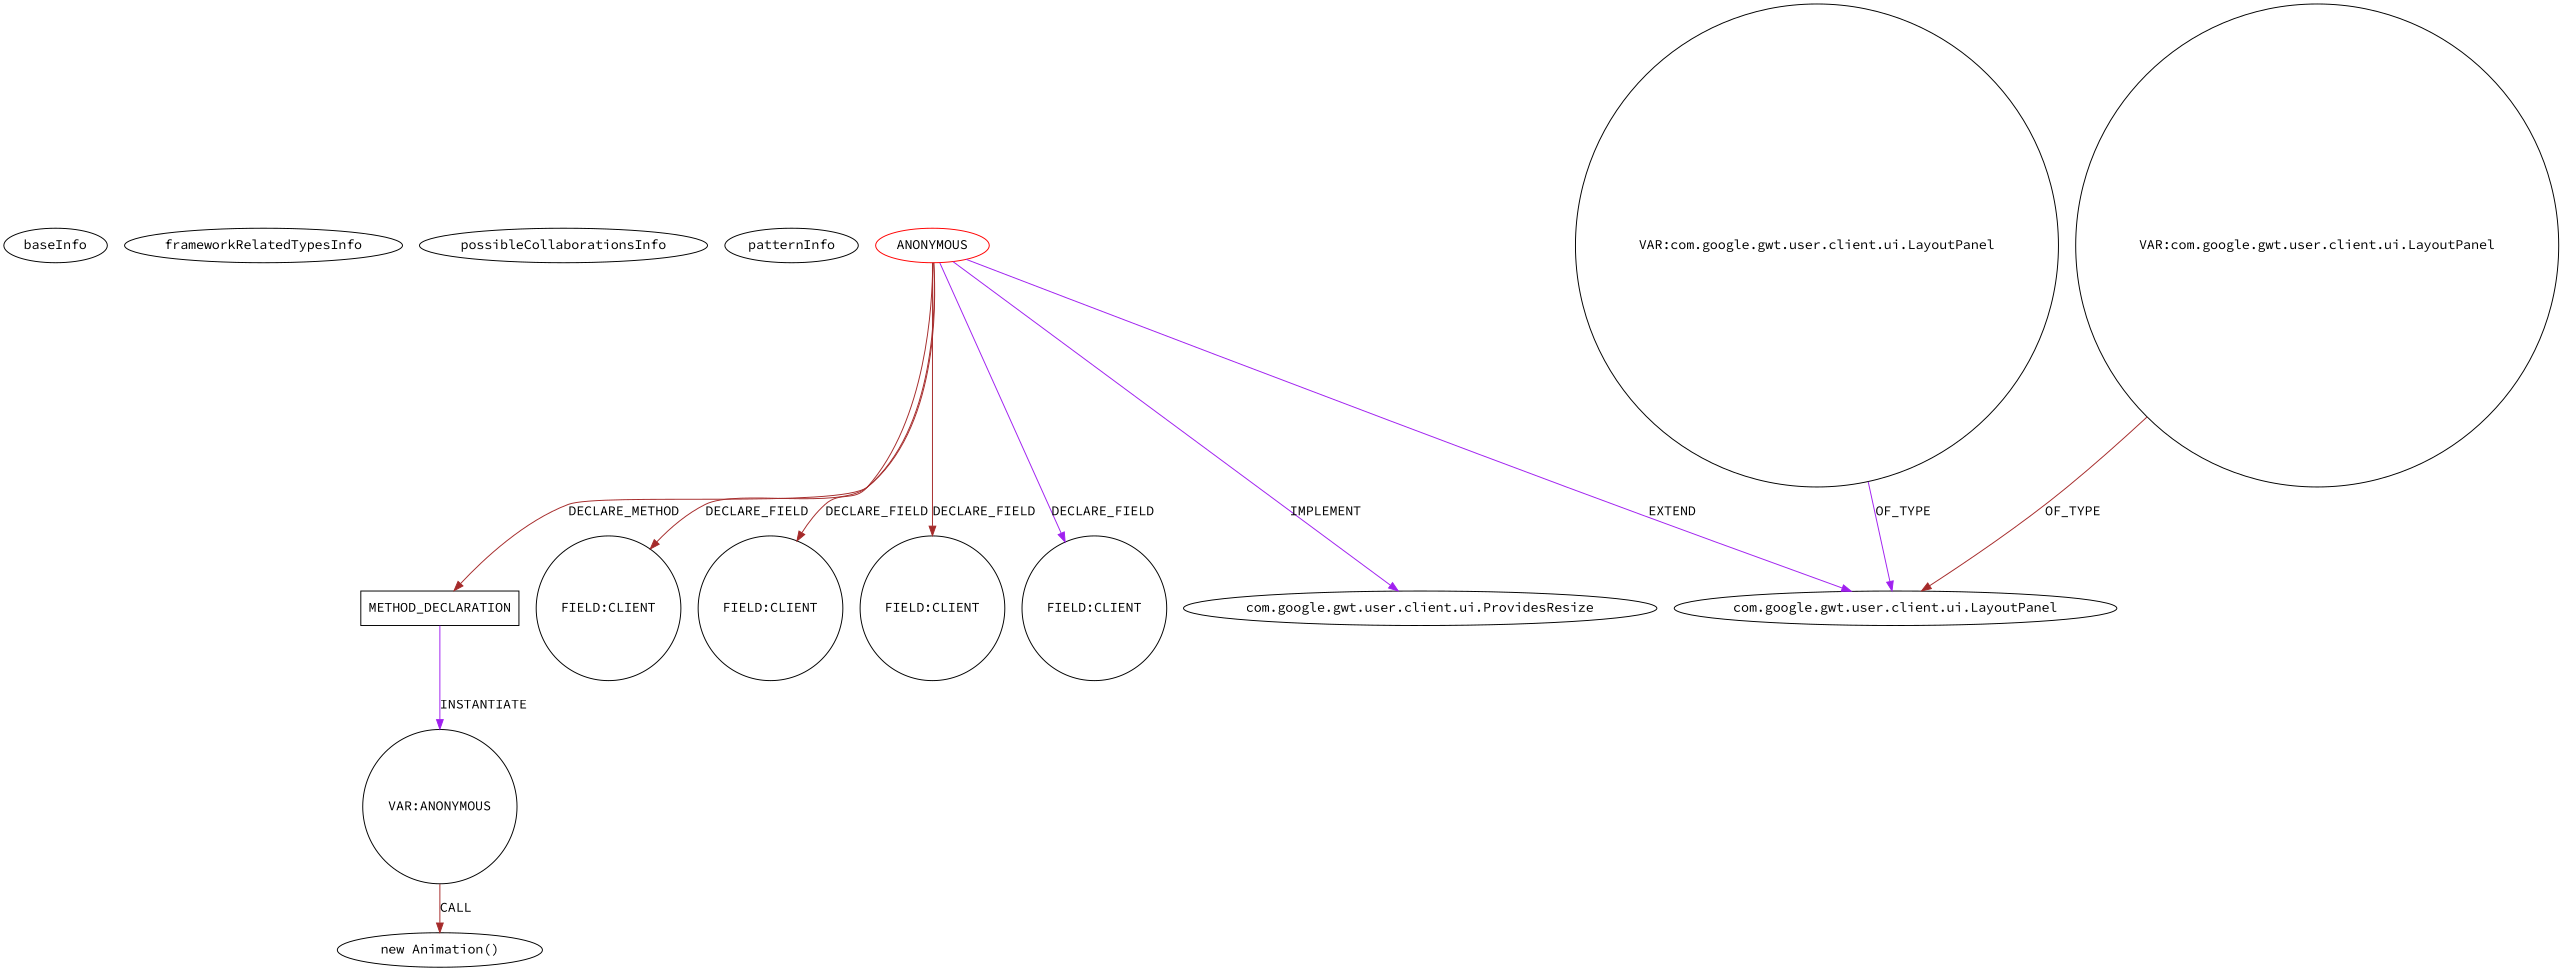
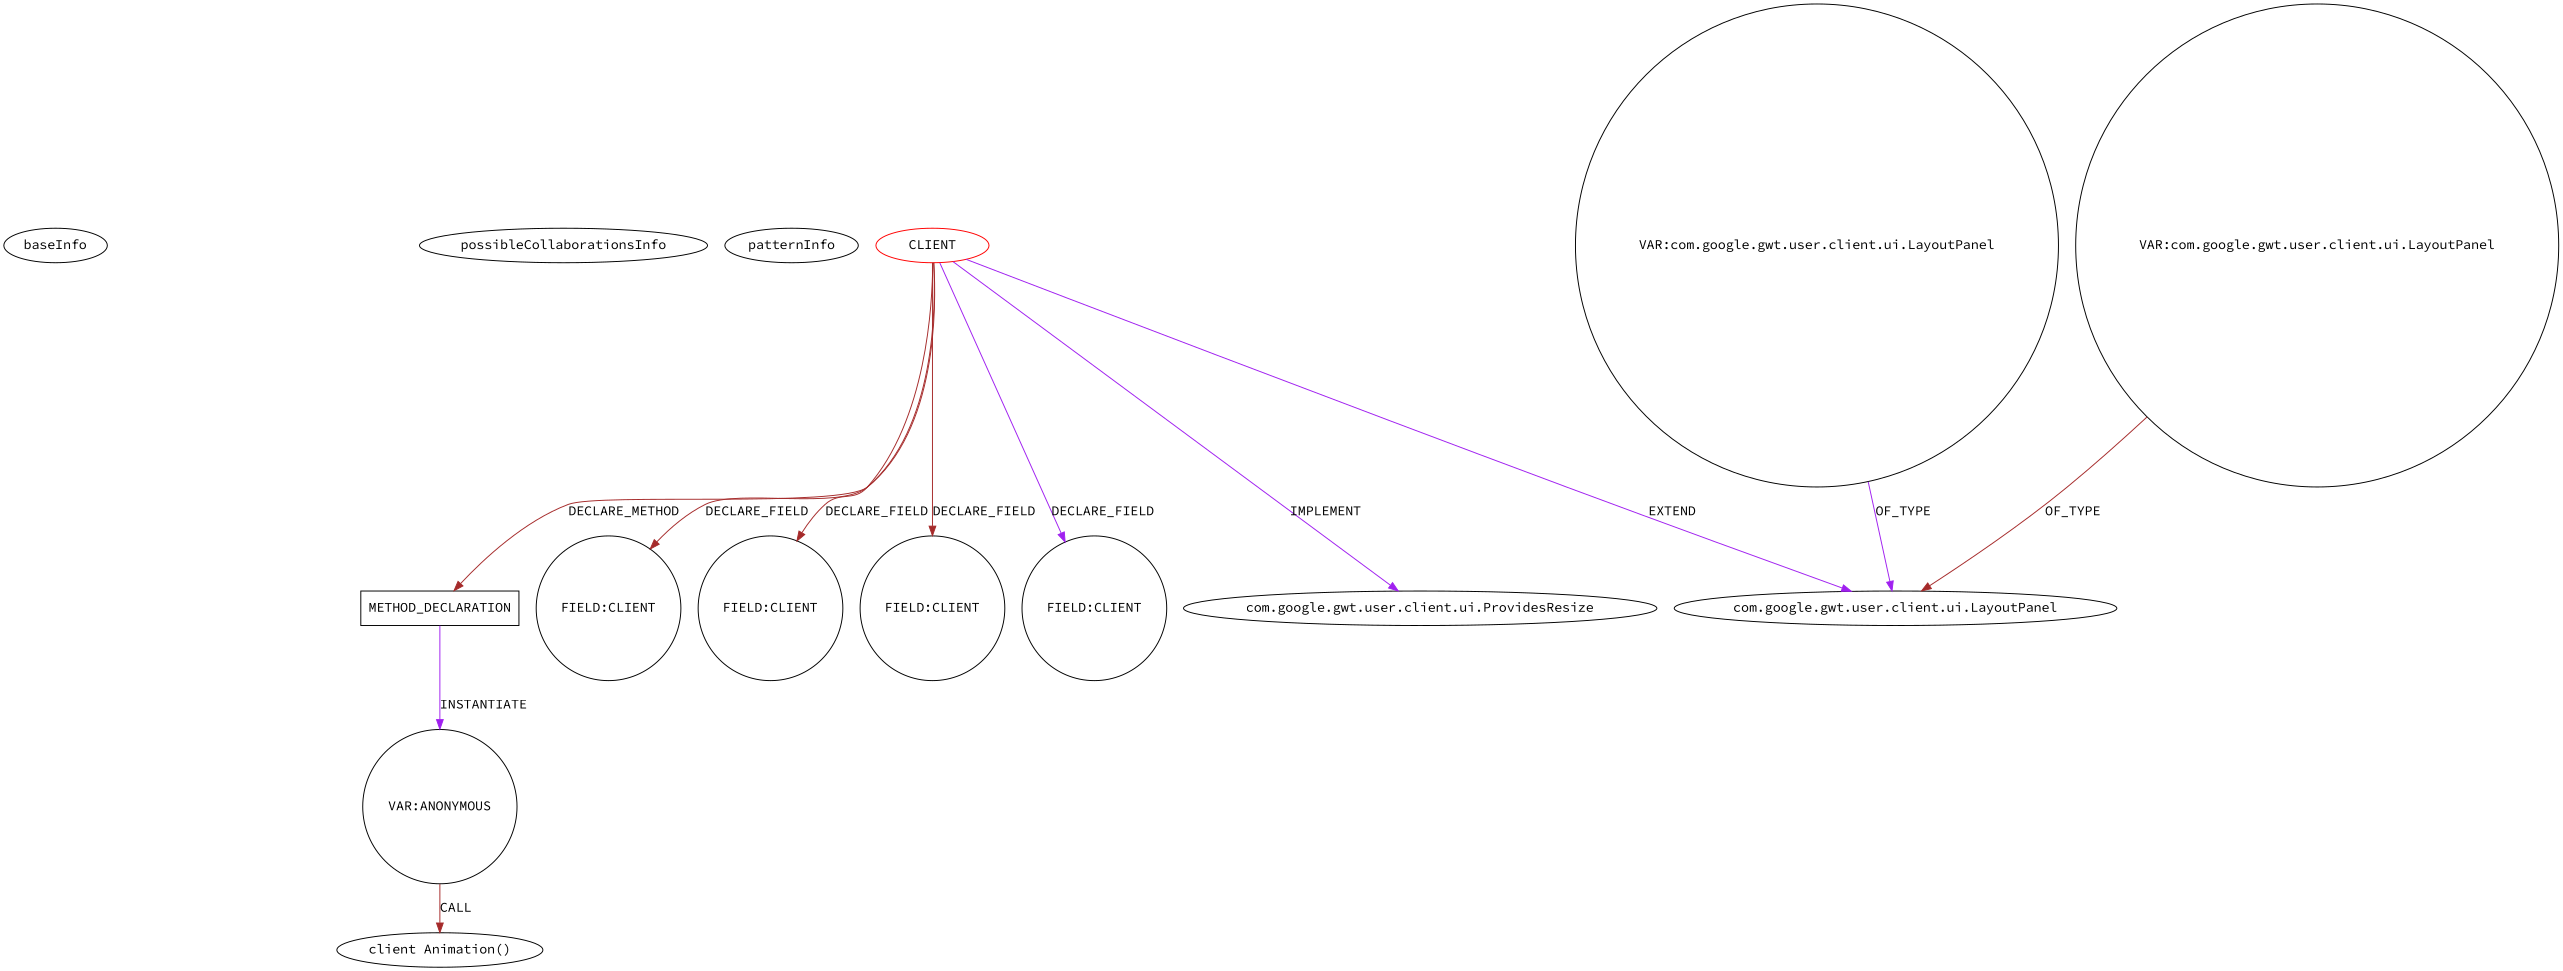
  digraph {
    fontname="Source Code Pro"
    node [fontname="Source Code Pro" isFrameworkType=false]
    edge [color=brown fontname="Source Code Pro"]
    baseInfo [category=pattern graphId=1279 isAnonymous=false possibleRelation=false isFrameworkType=""]
-   frameworkRelatedTypesInfo [0="com.google.gwt.user.client.ui.ProvidesResize" 1="com.google.gwt.user.client.ui.LayoutPanel" isFrameworkType=""]
    possibleCollaborationsInfo [isFrameworkType=""]
    patternInfo [frequency=2.0 patternRootClient=0 isFrameworkType=""]
-   n5 [label="new Animation()" vertexType=CONSTRUCTOR_CALL]
+   n5 [label="client Animation()" vertexType=CONSTRUCTOR_CALL]
    n6 [label="VAR:ANONYMOUS" shape=circle vertexType=VARIABLE_EXPRESION]
    n7 [label=METHOD_DECLARATION shape=box vertexType=CLIENT_METHOD_DECLARATION]
-   n8 [color=red label=ANONYMOUS vertexType=ROOT_CLIENT_CLASS_DECLARATION]
+   n8 [color=red label=CLIENT vertexType=ROOT_CLIENT_CLASS_DECLARATION]
    n9 [label="FIELD:CLIENT" shape=circle vertexType=FIELD_DECLARATION]
    n10 [label="FIELD:CLIENT" shape=circle vertexType=FIELD_DECLARATION]
    n11 [label="FIELD:CLIENT" shape=circle vertexType=FIELD_DECLARATION]
    n12 [label="FIELD:CLIENT" shape=circle vertexType=FIELD_DECLARATION]
    n13 [label="com.google.gwt.user.client.ui.ProvidesResize" vertexType=FRAMEWORK_INTERFACE_TYPE]
    n14 [label="com.google.gwt.user.client.ui.LayoutPanel" vertexType=FRAMEWORK_CLASS_TYPE]
    n15 [label="VAR:com.google.gwt.user.client.ui.LayoutPanel" shape=circle vertexType=VARIABLE_EXPRESION]
    n16 [label="VAR:com.google.gwt.user.client.ui.LayoutPanel" shape=circle vertexType=VARIABLE_EXPRESION]
    n6 -> n5 [label=CALL]
    n7 -> n6 [color=purple label=INSTANTIATE]
    n8 -> n7 [label=DECLARE_METHOD]
    n8 -> n9 [label=DECLARE_FIELD]
    n8 -> n10 [label=DECLARE_FIELD]
    n8 -> n11 [label=DECLARE_FIELD]
    n8 -> n12 [color=purple label=DECLARE_FIELD]
    n8 -> n13 [color=purple label=IMPLEMENT]
    n8 -> n14 [color=purple label=EXTEND]
    n15 -> n14 [color=purple label=OF_TYPE]
    n16 -> n14 [label=OF_TYPE]
  }
